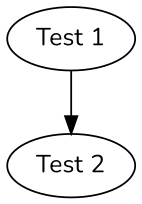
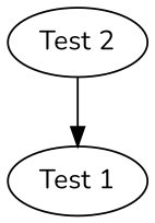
  digraph {
    compound=true
    fontname=Nunito
    node [fontname=Nunito]
    n1 [label="Test 2"]
    n2 [label="Test 1"]
-   n2 -> n1 [fontname=Nunito]
+   n1 -> n2 [fontname=Nunito]
  }
